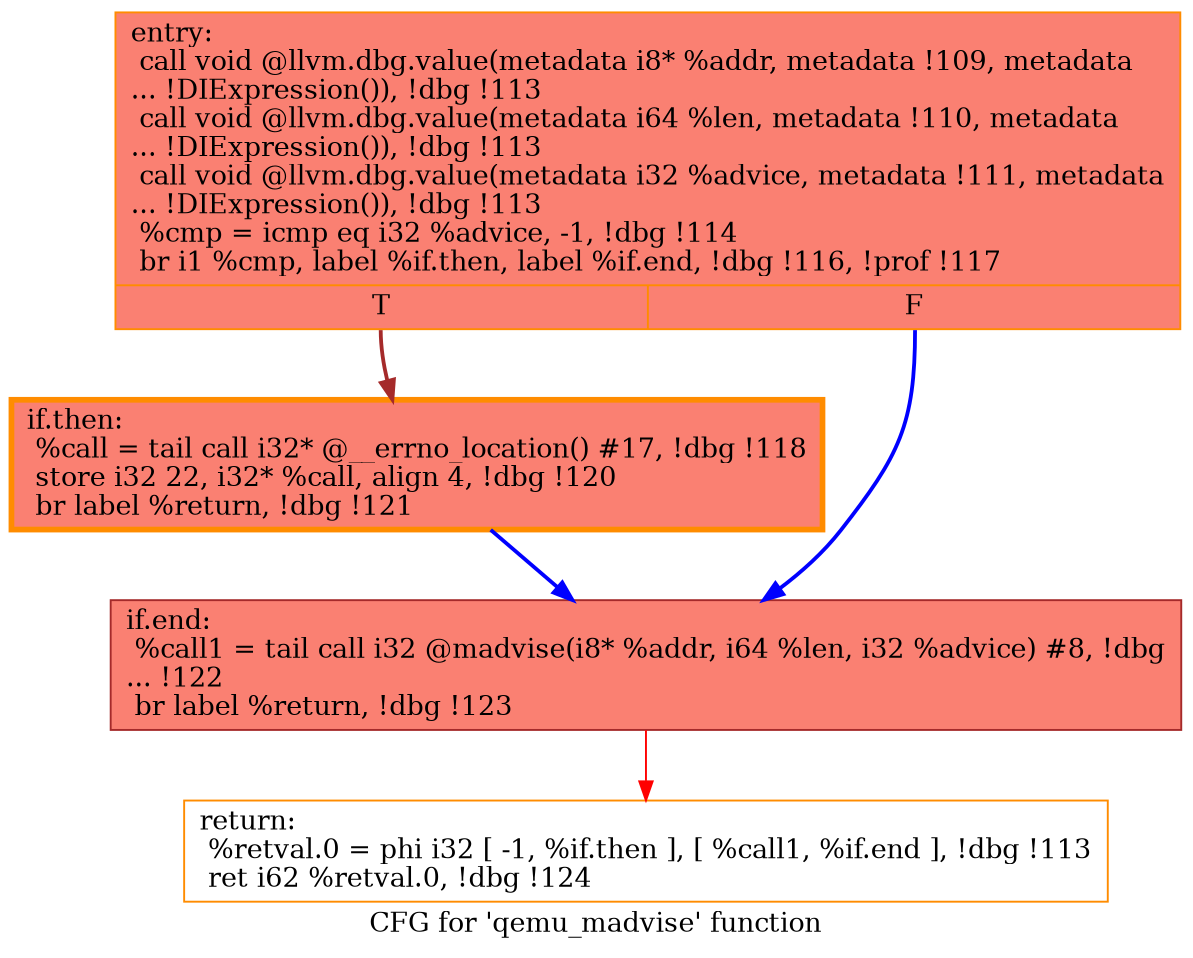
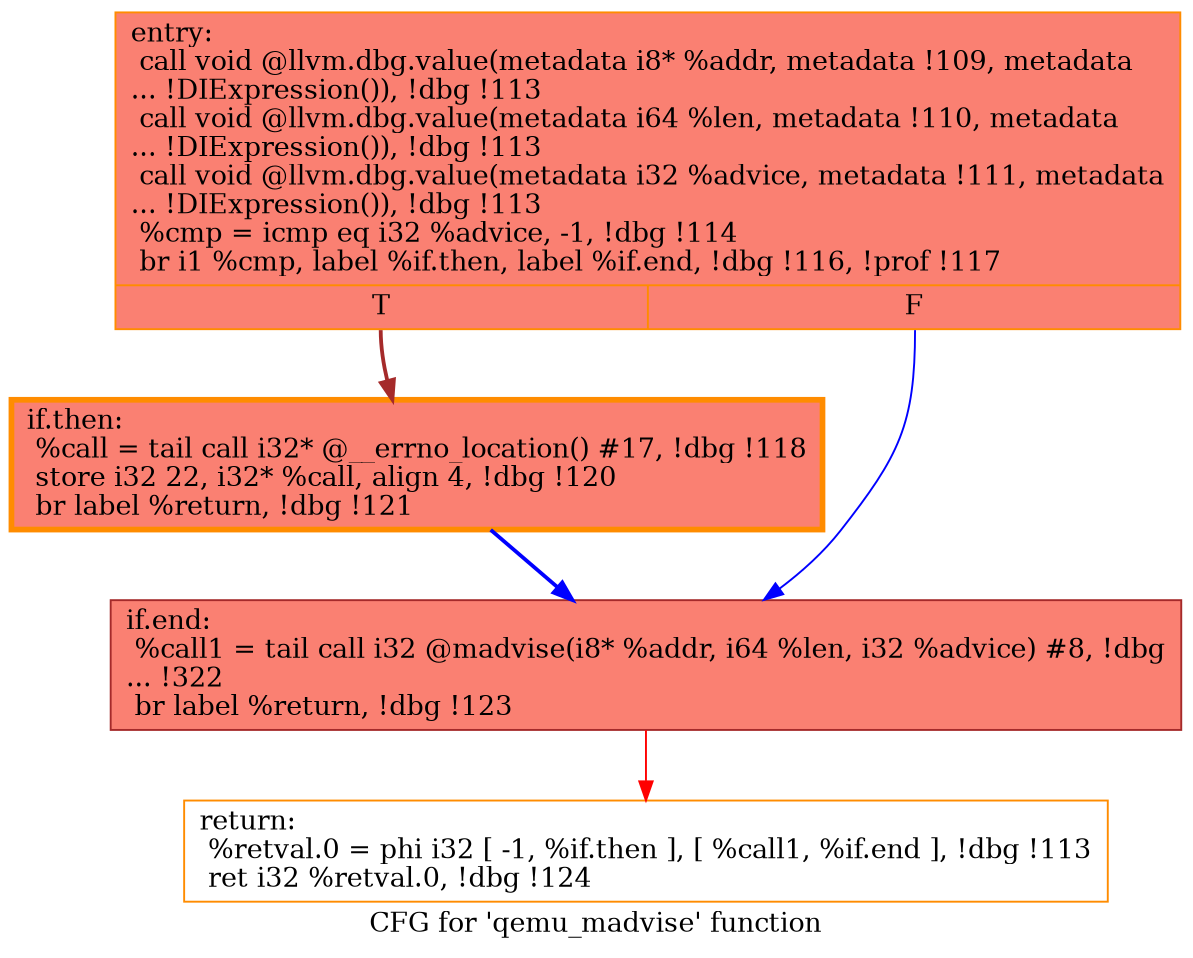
  digraph {
    label="CFG for 'qemu_madvise' function"
    node [color=darkorange fillcolor=salmon shape=record style=filled]
    edge [color=blue style=bold]
    n1 [label="{entry:\l  call void @llvm.dbg.value(metadata i8* %addr, metadata !109, metadata\l... !DIExpression()), !dbg !113\l  call void @llvm.dbg.value(metadata i64 %len, metadata !110, metadata\l... !DIExpression()), !dbg !113\l  call void @llvm.dbg.value(metadata i32 %advice, metadata !111, metadata\l... !DIExpression()), !dbg !113\l  %cmp = icmp eq i32 %advice, -1, !dbg !114\l  br i1 %cmp, label %if.then, label %if.end, !dbg !116, !prof !117\l|{<s0>T|<s1>F}}"]
    n2 [label="{if.then:                                          \l  %call = tail call i32* @__errno_location() #17, !dbg !118\l  store i32 22, i32* %call, align 4, !dbg !120\l  br label %return, !dbg !121\l}" penwidth=3.0]
-   n3 [color=brown label="{if.end:                                           \l  %call1 = tail call i32 @madvise(i8* %addr, i64 %len, i32 %advice) #8, !dbg\l... !122\l  br label %return, !dbg !123\l}"]
-   n4 [fillcolor=white label="{return:                                           \l  %retval.0 = phi i32 [ -1, %if.then ], [ %call1, %if.end ], !dbg !113\l  ret i62 %retval.0, !dbg !124\l}"]
+   n3 [color=brown label="{if.end:                                           \l  %call1 = tail call i32 @madvise(i8* %addr, i64 %len, i32 %advice) #8, !dbg\l... !322\l  br label %return, !dbg !123\l}"]
+   n4 [fillcolor=white label="{return:                                           \l  %retval.0 = phi i32 [ -1, %if.then ], [ %call1, %if.end ], !dbg !113\l  ret i32 %retval.0, !dbg !124\l}"]
    n1 -> n2 [color=brown tailport=s0]
-   n1 -> n3 [tailport=s1]
+   n1 -> n3 [style=solid tailport=s1]
    n2 -> n3
    n3 -> n4 [color=red style=solid]
  }
